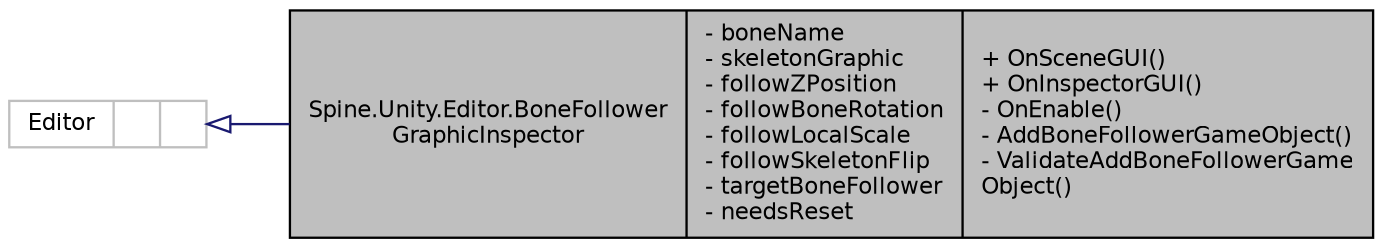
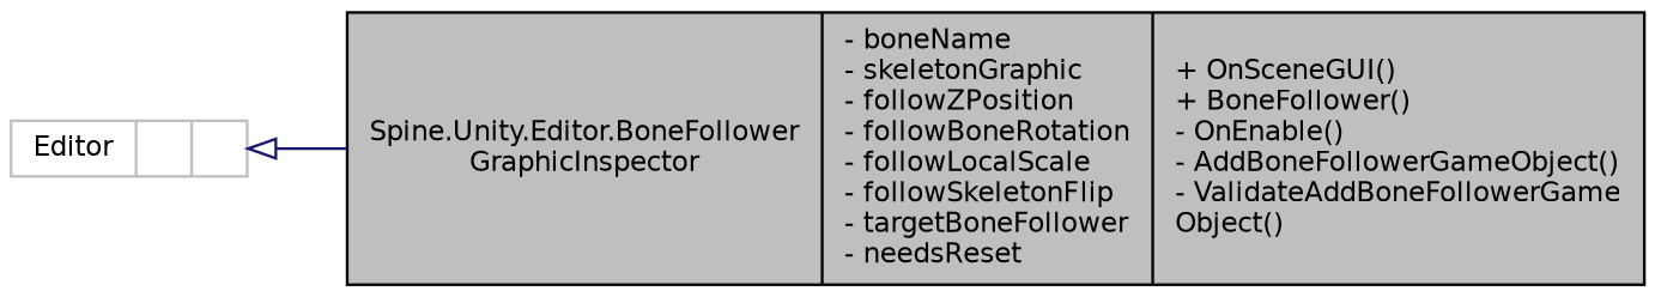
  digraph {
    rankdir=LR
    node [fontname=Helvetica fontsize=10 shape=record style=filled]
-   n1 [color=black fillcolor=grey75 fontcolor=black height=0.2 label="{Spine.Unity.Editor.BoneFollower\lGraphicInspector\n|- boneName\l- skeletonGraphic\l- followZPosition\l- followBoneRotation\l- followLocalScale\l- followSkeletonFlip\l- targetBoneFollower\l- needsReset\l|+ OnSceneGUI()\l+ OnInspectorGUI()\l- OnEnable()\l- AddBoneFollowerGameObject()\l- ValidateAddBoneFollowerGame\lObject()\l}" width=0.4]
+   n1 [color=black fillcolor=grey75 fontcolor=black height=0.2 label="{Spine.Unity.Editor.BoneFollower\lGraphicInspector\n|- boneName\l- skeletonGraphic\l- followZPosition\l- followBoneRotation\l- followLocalScale\l- followSkeletonFlip\l- targetBoneFollower\l- needsReset\l|+ OnSceneGUI()\l+ BoneFollower()\l- OnEnable()\l- AddBoneFollowerGameObject()\l- ValidateAddBoneFollowerGame\lObject()\l}" width=0.4]
    n2 [color=grey75 fillcolor=white height=0.2 label="{Editor\n||}" width=0.4]
    n2 -> n1 [arrowtail=onormal color=midnightblue dir=back fontname=Helvetica fontsize=10 labelfontname=Helvetica labelfontsize=10 style=solid]
  }
